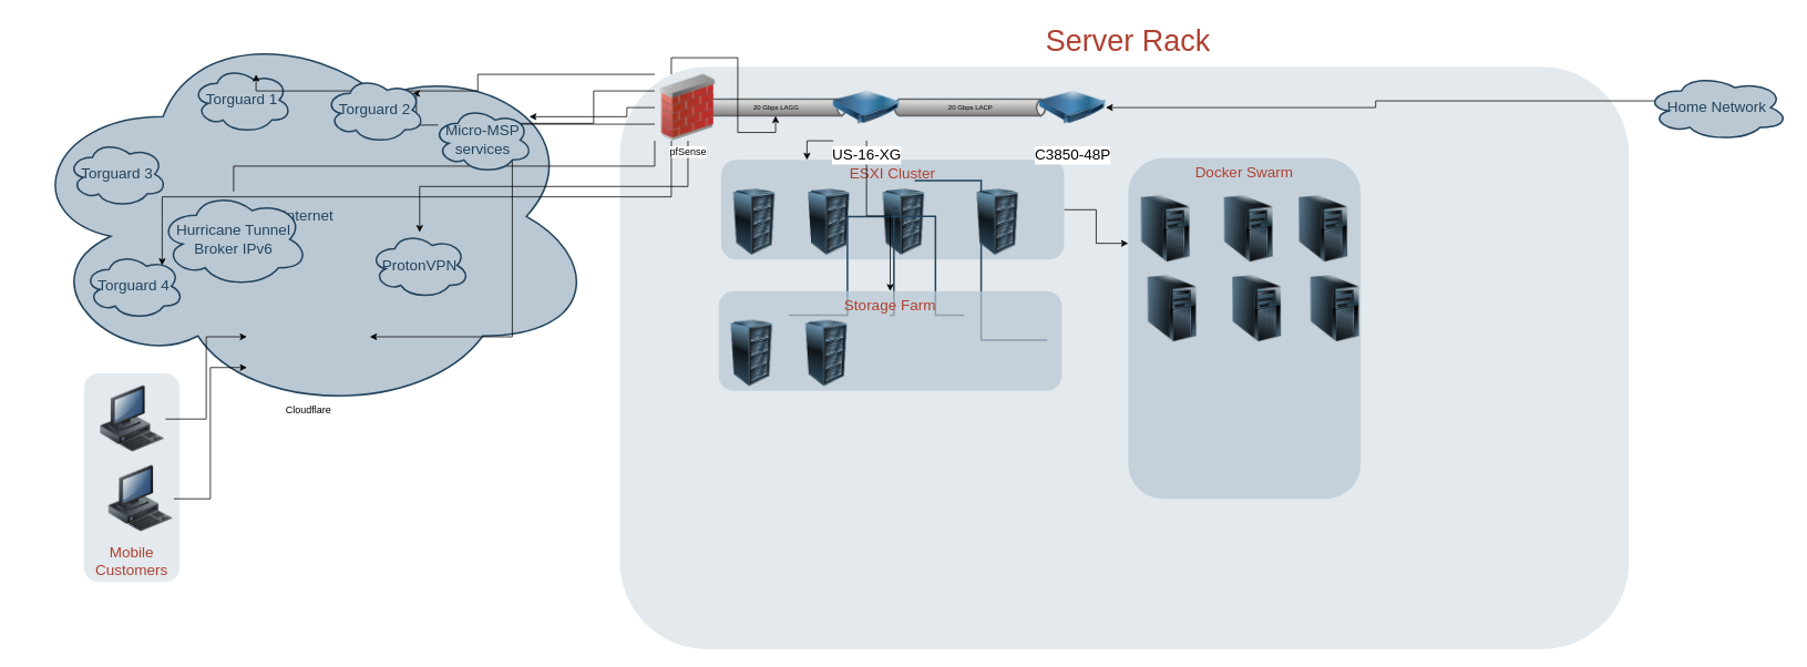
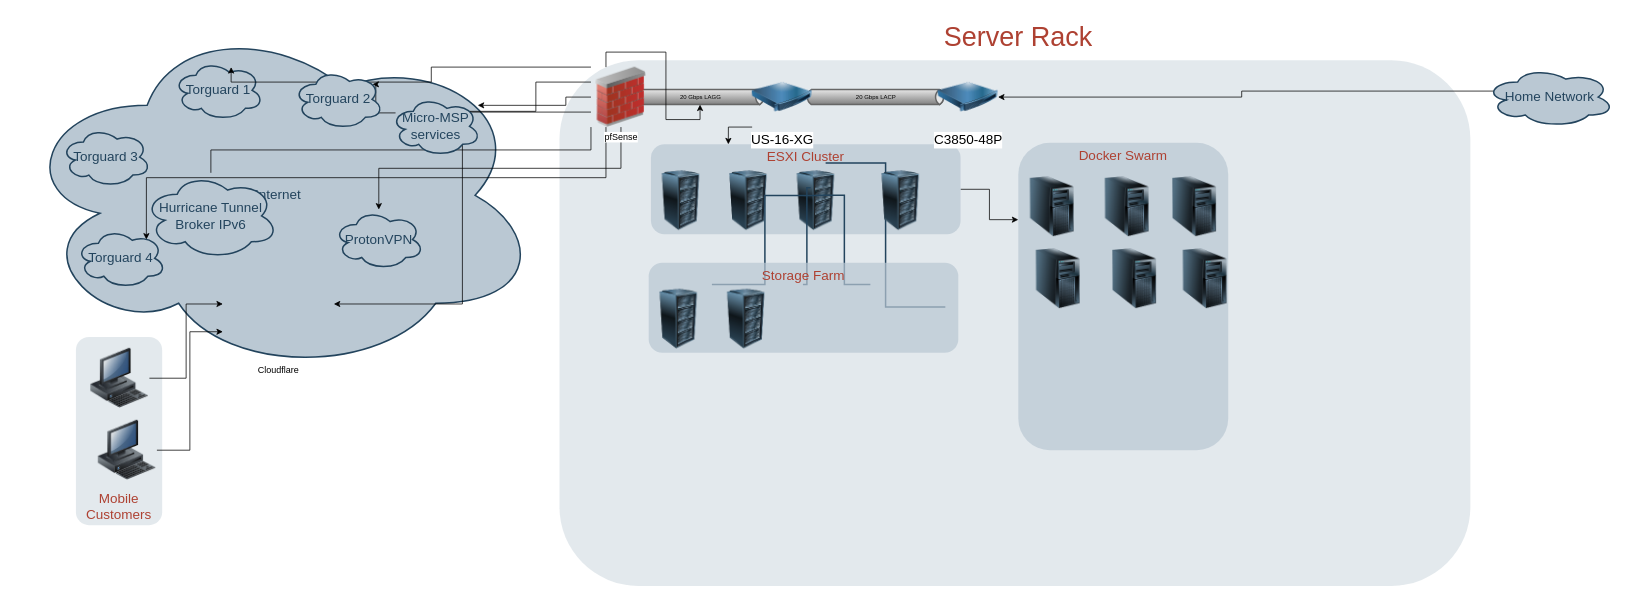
  <mxCell id="0" />
  <mxCell id="1" parent="0" />
  <mxCell id="2" value="" style="rounded=1;whiteSpace=wrap;html=1;shadow=0;strokeColor=none;fillColor=#BAC8D3;gradientColor=none;fontSize=18;fontColor=#F08705;opacity=40;fontStyle=0;strokeWidth=3;" parent="1" vertex="1"><mxGeometry x="745" y="80" width="1215" height="701" as="geometry" /></mxCell>
  <mxCell id="3" style="edgeStyle=orthogonalEdgeStyle;rounded=0;orthogonalLoop=1;jettySize=auto;html=1;exitX=1;exitY=0.5;exitDx=0;exitDy=0;entryX=0;entryY=0.25;entryDx=0;entryDy=0;" edge="1" parent="1" source="4" target="5"><mxGeometry relative="1" as="geometry" /></mxCell>
  <mxCell id="4" value="ESXI Cluster" style="rounded=1;whiteSpace=wrap;html=1;shadow=0;strokeColor=none;fillColor=#BAC8D3;gradientColor=none;fontSize=18;fontColor=#AE4132;verticalAlign=top;fontStyle=0;opacity=70;strokeWidth=3;" parent="1" vertex="1"><mxGeometry x="867" y="192" width="413" height="120" as="geometry" /></mxCell>
  <mxCell id="5" value="Docker Swarm" style="rounded=1;whiteSpace=wrap;html=1;shadow=0;strokeColor=none;fillColor=#BAC8D3;gradientColor=none;fontSize=18;fontColor=#AE4132;verticalAlign=top;fontStyle=0;opacity=70;strokeWidth=3;" parent="1" vertex="1"><mxGeometry x="1357" y="190" width="280" height="410" as="geometry" /></mxCell>
  <mxCell id="6" style="edgeStyle=orthogonalEdgeStyle;rounded=0;orthogonalLoop=1;jettySize=auto;html=1;exitX=0.07;exitY=0.4;exitDx=0;exitDy=0;exitPerimeter=0;entryX=1;entryY=0.5;entryDx=0;entryDy=0;" parent="1" source="7" target="50" edge="1"><mxGeometry relative="1" as="geometry" /></mxCell>
  <mxCell id="7" value="Home Network" style="ellipse;shape=cloud;whiteSpace=wrap;html=1;shadow=0;strokeColor=#23445D;fillColor=#BAC8D3;gradientColor=none;fontSize=18;fontColor=#23445D;gradientDirection=north;fontStyle=0;strokeWidth=2;" parent="1" vertex="1"><mxGeometry x="1980" y="89" width="172" height="80" as="geometry" /></mxCell>
  <mxCell id="8" value="&lt;font color=&quot;#000000&quot;&gt;20 Gbps LAGG&lt;/font&gt;" style="strokeWidth=2;strokeColor=#666666;dashed=0;align=center;html=1;fontSize=8;shape=mxgraph.eip.messageChannel;shadow=0;fillColor=#FFFFFF;gradientColor=none;fontColor=#F08705;fontStyle=0" parent="1" vertex="1"><mxGeometry x="845" y="119" width="175" height="20" as="geometry" /></mxCell>
  <mxCell id="9" value="" style="image;html=1;image=img/lib/clip_art/computers/Server_Rack_128x128.png;shadow=0;strokeColor=#000000;fillColor=#FFFFFF;gradientColor=none;fontSize=18;fontColor=#F08705;fontStyle=0" parent="1" vertex="1"><mxGeometry x="867" y="227" width="80" height="80" as="geometry" /></mxCell>
  <mxCell id="10" value="" style="image;html=1;image=img/lib/clip_art/computers/Server_Rack_128x128.png;shadow=0;strokeColor=#000000;fillColor=#FFFFFF;gradientColor=none;fontSize=18;fontColor=#F08705;fontStyle=0" parent="1" vertex="1"><mxGeometry x="957" y="227" width="80" height="80" as="geometry" /></mxCell>
  <mxCell id="11" value="" style="image;html=1;image=img/lib/clip_art/computers/Server_Rack_128x128.png;shadow=0;strokeColor=#000000;fillColor=#FFFFFF;gradientColor=none;fontSize=18;fontColor=#F08705;fontStyle=0" parent="1" vertex="1"><mxGeometry x="1047" y="227" width="80" height="80" as="geometry" /></mxCell>
  <mxCell id="12" value="" style="image;html=1;image=img/lib/clip_art/computers/Server_Tower_128x128.png;shadow=0;strokeColor=#000000;fillColor=#FFFFFF;gradientColor=none;fontSize=18;fontColor=#F08705;fontStyle=0" parent="1" vertex="1"><mxGeometry x="1362" y="235" width="80" height="80" as="geometry" /></mxCell>
  <mxCell id="13" value="" style="image;html=1;image=img/lib/clip_art/computers/Server_Tower_128x128.png;shadow=0;strokeColor=#000000;fillColor=#FFFFFF;gradientColor=none;fontSize=18;fontColor=#F08705;fontStyle=0" parent="1" vertex="1"><mxGeometry x="1462" y="235" width="80" height="80" as="geometry" /></mxCell>
  <mxCell id="14" value="" style="image;html=1;image=img/lib/clip_art/computers/Server_Tower_128x128.png;shadow=0;strokeColor=#000000;fillColor=#FFFFFF;gradientColor=none;fontSize=18;fontColor=#F08705;fontStyle=0" parent="1" vertex="1"><mxGeometry x="1552" y="235" width="80" height="80" as="geometry" /></mxCell>
  <mxCell id="15" value="&lt;font color=&quot;#000000&quot;&gt;20 Gbps LACP&lt;/font&gt;" style="strokeWidth=2;strokeColor=#666666;dashed=0;align=center;html=1;fontSize=8;shape=mxgraph.eip.messageChannel;shadow=0;fillColor=#FFFFFF;gradientColor=none;fontColor=#F08705;fontStyle=0" parent="1" vertex="1"><mxGeometry x="1073" y="119" width="187" height="20" as="geometry" /></mxCell>
  <mxCell id="16" value="Internet" style="ellipse;shape=cloud;whiteSpace=wrap;html=1;shadow=0;strokeColor=#23445D;fillColor=#BAC8D3;gradientColor=none;fontSize=18;fontColor=#23445D;fontStyle=0;gradientDirection=north;strokeWidth=2;" parent="1" vertex="1"><mxGeometry x="20" y="20" width="700" height="480" as="geometry" /></mxCell>
  <mxCell id="17" value="Torguard 1" style="ellipse;shape=cloud;whiteSpace=wrap;html=1;shadow=0;strokeColor=#23445D;fillColor=#BAC8D3;gradientColor=none;fontSize=18;fontColor=#23445D;fontStyle=0;gradientDirection=north;strokeWidth=2;" parent="1" vertex="1"><mxGeometry x="230" y="80" width="120" height="80" as="geometry" /></mxCell>
  <mxCell id="18" value="" style="edgeStyle=elbowEdgeStyle;strokeWidth=2;rounded=0;endArrow=none;startArrow=none;startSize=10;endSize=10;dashed=0;html=1;strokeColor=#23445D;fontSize=18;fontColor=#F08705;startFill=0;endFill=0;fontStyle=0" parent="1" edge="1"><mxGeometry relative="1" as="geometry"><mxPoint x="1069.714" y="379" as="sourcePoint" /><mxPoint x="1080" y="250" as="targetPoint" /></mxGeometry></mxCell>
  <mxCell id="19" value="" style="edgeStyle=elbowEdgeStyle;strokeWidth=2;rounded=0;endArrow=none;startArrow=none;startSize=10;endSize=10;dashed=0;html=1;strokeColor=#23445D;fontSize=18;fontColor=#F08705;startFill=0;endFill=0;fontStyle=0" parent="1" edge="1"><mxGeometry relative="1" as="geometry"><mxPoint x="1159.714" y="379" as="sourcePoint" /><mxPoint x="1090" y="260" as="targetPoint" /></mxGeometry></mxCell>
  <mxCell id="20" value="" style="edgeStyle=elbowEdgeStyle;strokeWidth=2;rounded=0;endArrow=none;startArrow=none;startSize=10;endSize=10;dashed=0;html=1;strokeColor=#23445D;fontSize=18;fontColor=#F08705;startFill=0;endFill=0;fontStyle=0" parent="1" edge="1"><mxGeometry relative="1" as="geometry"><mxPoint x="1100" y="217" as="sourcePoint" /><mxPoint x="1259.714" y="409" as="targetPoint" /></mxGeometry></mxCell>
  <mxCell id="21" value="" style="edgeStyle=elbowEdgeStyle;strokeWidth=2;rounded=0;endArrow=none;startArrow=none;startSize=10;endSize=10;dashed=0;html=1;strokeColor=#23445D;fontSize=18;fontColor=#F08705;startFill=0;endFill=0;fontStyle=0" parent="1" edge="1"><mxGeometry relative="1" as="geometry"><mxPoint x="948.286" y="379" as="sourcePoint" /><mxPoint x="1090.58" y="260.304" as="targetPoint" /></mxGeometry></mxCell>
  <mxCell id="22" style="edgeStyle=orthogonalEdgeStyle;rounded=0;orthogonalLoop=1;jettySize=auto;html=1;exitX=0;exitY=1;exitDx=0;exitDy=0;entryX=0.25;entryY=0;entryDx=0;entryDy=0;" parent="1" source="24" target="4" edge="1"><mxGeometry relative="1" as="geometry" /></mxCell>
- <mxCell id="23" style="edgeStyle=orthogonalEdgeStyle;rounded=0;orthogonalLoop=1;jettySize=auto;html=1;exitX=0.5;exitY=1;exitDx=0;exitDy=0;entryX=0.5;entryY=0;entryDx=0;entryDy=0;" parent="1" source="24" target="52" edge="1"><mxGeometry relative="1" as="geometry" /></mxCell>
  <mxCell id="24" value="&lt;font color=&quot;#000000&quot;&gt;US-16-XG&lt;/font&gt;" style="image;html=1;image=img/lib/clip_art/networking/Concentrator_128x128.png;shadow=0;strokeColor=#000000;fillColor=#F2F2F2;gradientColor=none;fontSize=18;fontColor=#F08705;fontStyle=0" parent="1" vertex="1"><mxGeometry x="1002" y="89" width="80" height="80" as="geometry" /></mxCell>
  <mxCell id="25" value="Server Rack" style="text;html=1;strokeColor=none;fillColor=none;align=center;verticalAlign=middle;whiteSpace=wrap;overflow=hidden;shadow=0;fontSize=36;fontColor=#AE4132;fontStyle=0" parent="1" vertex="1"><mxGeometry x="667" y="25" width="1380" height="45" as="geometry" /></mxCell>
  <mxCell id="26" style="edgeStyle=orthogonalEdgeStyle;rounded=0;jumpStyle=none;html=1;exitX=0;exitY=0.5;entryX=0;entryY=0.5;shadow=0;labelBackgroundColor=none;startArrow=none;startFill=0;endArrow=classic;endFill=1;endSize=6;jettySize=auto;orthogonalLoop=1;strokeColor=#23445D;strokeWidth=2;fillColor=#F08705;fontFamily=Helvetica;fontSize=14;fontColor=#F08705;align=left;fontStyle=0" parent="1" source="25" target="25" edge="1"><mxGeometry relative="1" as="geometry" /></mxCell>
  <mxCell id="27" style="edgeStyle=orthogonalEdgeStyle;rounded=0;jumpStyle=none;html=1;exitX=0.75;exitY=0;entryX=0.75;entryY=0;shadow=0;labelBackgroundColor=none;startArrow=none;startFill=0;endArrow=classic;endFill=1;endSize=6;jettySize=auto;orthogonalLoop=1;strokeColor=#23445D;strokeWidth=2;fillColor=#F08705;fontFamily=Helvetica;fontSize=14;fontColor=#FFFFFF;align=left;fontStyle=0" parent="1" edge="1"><mxGeometry relative="1" as="geometry"><mxPoint x="1510" y="107" as="sourcePoint" /><mxPoint x="1510" y="107" as="targetPoint" /></mxGeometry></mxCell>
  <mxCell id="28" style="edgeStyle=orthogonalEdgeStyle;rounded=0;orthogonalLoop=1;jettySize=auto;html=1;exitX=0;exitY=0.5;exitDx=0;exitDy=0;entryX=0.88;entryY=0.25;entryDx=0;entryDy=0;entryPerimeter=0;" parent="1" source="35" target="16" edge="1"><mxGeometry relative="1" as="geometry" /></mxCell>
  <mxCell id="29" style="edgeStyle=orthogonalEdgeStyle;rounded=0;orthogonalLoop=1;jettySize=auto;html=1;exitX=0.25;exitY=0;exitDx=0;exitDy=0;" parent="1" source="35" target="8" edge="1"><mxGeometry relative="1" as="geometry" /></mxCell>
  <mxCell id="30" style="edgeStyle=orthogonalEdgeStyle;rounded=0;orthogonalLoop=1;jettySize=auto;html=1;exitX=0;exitY=0;exitDx=0;exitDy=0;entryX=0.642;entryY=0.113;entryDx=0;entryDy=0;entryPerimeter=0;" parent="1" source="35" target="17" edge="1"><mxGeometry relative="1" as="geometry"><Array as="points"><mxPoint x="574" y="89" /><mxPoint x="574" y="109" /></Array></mxGeometry></mxCell>
  <mxCell id="31" style="edgeStyle=orthogonalEdgeStyle;rounded=0;orthogonalLoop=1;jettySize=auto;html=1;exitX=0;exitY=0.25;exitDx=0;exitDy=0;entryX=0.88;entryY=0.25;entryDx=0;entryDy=0;entryPerimeter=0;startArrow=none;" parent="1" source="43" target="36" edge="1"><mxGeometry relative="1" as="geometry" /></mxCell>
  <mxCell id="32" style="edgeStyle=orthogonalEdgeStyle;rounded=0;orthogonalLoop=1;jettySize=auto;html=1;exitX=0;exitY=0.75;exitDx=0;exitDy=0;entryX=1;entryY=0.5;entryDx=0;entryDy=0;" parent="1" source="35" target="40" edge="1"><mxGeometry relative="1" as="geometry" /></mxCell>
  <mxCell id="33" style="edgeStyle=orthogonalEdgeStyle;rounded=0;orthogonalLoop=1;jettySize=auto;html=1;exitX=0.25;exitY=1;exitDx=0;exitDy=0;entryX=0.783;entryY=0.188;entryDx=0;entryDy=0;entryPerimeter=0;" parent="1" source="35" target="38" edge="1"><mxGeometry relative="1" as="geometry" /></mxCell>
  <mxCell id="34" style="edgeStyle=orthogonalEdgeStyle;rounded=0;orthogonalLoop=1;jettySize=auto;html=1;exitX=0.5;exitY=1;exitDx=0;exitDy=0;" parent="1" source="35" target="39" edge="1"><mxGeometry relative="1" as="geometry" /></mxCell>
  <mxCell id="35" value="pfSense" style="image;html=1;image=img/lib/clip_art/networking/Firewall_02_128x128.png" parent="1" vertex="1"><mxGeometry x="787" y="89" width="80" height="80" as="geometry" /></mxCell>
  <mxCell id="36" value="Torguard 2" style="ellipse;shape=cloud;whiteSpace=wrap;html=1;shadow=0;strokeColor=#23445D;fillColor=#BAC8D3;gradientColor=none;fontSize=18;fontColor=#23445D;fontStyle=0;gradientDirection=north;strokeWidth=2;" parent="1" vertex="1"><mxGeometry x="390" y="92" width="120" height="80" as="geometry" /></mxCell>
  <mxCell id="37" value="Torguard 3" style="ellipse;shape=cloud;whiteSpace=wrap;html=1;shadow=0;strokeColor=#23445D;fillColor=#BAC8D3;gradientColor=none;fontSize=18;fontColor=#23445D;fontStyle=0;gradientDirection=north;strokeWidth=2;" parent="1" vertex="1"><mxGeometry x="80" y="169" width="120" height="80" as="geometry" /></mxCell>
  <mxCell id="38" value="Torguard 4" style="ellipse;shape=cloud;whiteSpace=wrap;html=1;shadow=0;strokeColor=#23445D;fillColor=#BAC8D3;gradientColor=none;fontSize=18;fontColor=#23445D;fontStyle=0;gradientDirection=north;strokeWidth=2;" parent="1" vertex="1"><mxGeometry x="100" y="304" width="120" height="80" as="geometry" /></mxCell>
  <mxCell id="39" value="ProtonVPN" style="ellipse;shape=cloud;whiteSpace=wrap;html=1;shadow=0;strokeColor=#23445D;fillColor=#BAC8D3;gradientColor=none;fontSize=18;fontColor=#23445D;fontStyle=0;gradientDirection=north;strokeWidth=2;" parent="1" vertex="1"><mxGeometry x="444" y="279" width="120" height="80" as="geometry" /></mxCell>
  <mxCell id="40" value="Cloudflare" style="shape=image;html=1;verticalAlign=top;verticalLabelPosition=bottom;labelBackgroundColor=#ffffff;imageAspect=0;aspect=fixed;image=https://cdn4.iconfinder.com/data/icons/logos-brands-5/24/cloudflare-128.png" parent="1" vertex="1"><mxGeometry x="296" y="331" width="148" height="148" as="geometry" /></mxCell>
  <mxCell id="41" value="Hurricane Tunnel Broker IPv6" style="ellipse;shape=cloud;whiteSpace=wrap;html=1;shadow=0;strokeColor=#23445D;fillColor=#BAC8D3;gradientColor=none;fontSize=18;fontColor=#23445D;fontStyle=0;gradientDirection=north;strokeWidth=2;" parent="1" vertex="1"><mxGeometry x="190" y="230" width="180" height="115" as="geometry" /></mxCell>
  <mxCell id="42" value="" style="edgeStyle=orthogonalEdgeStyle;rounded=0;orthogonalLoop=1;jettySize=auto;html=1;exitX=0;exitY=1;exitDx=0;exitDy=0;endArrow=none;" parent="1" source="35" target="41" edge="1"><mxGeometry relative="1" as="geometry"><mxPoint x="787" y="169" as="sourcePoint" /><mxPoint x="380" y="350" as="targetPoint" /></mxGeometry></mxCell>
  <mxCell id="43" value="Micro-MSP services" style="ellipse;shape=cloud;whiteSpace=wrap;html=1;shadow=0;strokeColor=#23445D;fillColor=#BAC8D3;gradientColor=none;fontSize=18;fontColor=#23445D;fontStyle=0;gradientDirection=north;strokeWidth=2;" parent="1" vertex="1"><mxGeometry x="520" y="128" width="120" height="80" as="geometry" /></mxCell>
  <mxCell id="44" value="" style="edgeStyle=orthogonalEdgeStyle;rounded=0;orthogonalLoop=1;jettySize=auto;html=1;exitX=0;exitY=0.25;exitDx=0;exitDy=0;entryX=0.88;entryY=0.25;entryDx=0;entryDy=0;entryPerimeter=0;endArrow=none;" parent="1" source="35" target="43" edge="1"><mxGeometry relative="1" as="geometry"><mxPoint x="787" y="109" as="sourcePoint" /><mxPoint x="495.6" y="132" as="targetPoint" /></mxGeometry></mxCell>
  <mxCell id="45" value="Mobile Customers" style="rounded=1;whiteSpace=wrap;html=1;shadow=0;strokeColor=none;fillColor=#BAC8D3;gradientColor=none;fontSize=18;fontColor=#AE4132;verticalAlign=bottom;fontStyle=0;opacity=40;strokeWidth=3;" parent="1" vertex="1"><mxGeometry x="100" y="449" width="115" height="251" as="geometry" /></mxCell>
  <mxCell id="46" style="edgeStyle=orthogonalEdgeStyle;rounded=0;orthogonalLoop=1;jettySize=auto;html=1;exitX=1;exitY=0.5;exitDx=0;exitDy=0;" parent="1" source="47" target="40" edge="1"><mxGeometry relative="1" as="geometry" /></mxCell>
  <mxCell id="47" value="" style="image;html=1;image=img/lib/clip_art/computers/Workstation_128x128.png;shadow=0;strokeColor=#000000;fillColor=#FFFFFF;gradientColor=none;fontSize=18;fontColor=#F08705;fontStyle=0" parent="1" vertex="1"><mxGeometry x="118" y="464" width="80" height="80" as="geometry" /></mxCell>
  <mxCell id="48" style="edgeStyle=orthogonalEdgeStyle;rounded=0;orthogonalLoop=1;jettySize=auto;html=1;exitX=1;exitY=0.5;exitDx=0;exitDy=0;entryX=0;entryY=0.75;entryDx=0;entryDy=0;" parent="1" source="49" target="40" edge="1"><mxGeometry relative="1" as="geometry" /></mxCell>
  <mxCell id="49" value="" style="image;html=1;image=img/lib/clip_art/computers/Workstation_128x128.png;shadow=0;strokeColor=#000000;fillColor=#FFFFFF;gradientColor=none;fontSize=18;fontColor=#F08705;fontStyle=0" parent="1" vertex="1"><mxGeometry x="128" y="560" width="80" height="80" as="geometry" /></mxCell>
  <mxCell id="50" value="&lt;font color=&quot;#000000&quot;&gt;C3850-48P&lt;/font&gt;" style="image;html=1;image=img/lib/clip_art/networking/Concentrator_128x128.png;shadow=0;strokeColor=#000000;fillColor=#F2F2F2;gradientColor=none;fontSize=18;fontColor=#F08705;fontStyle=0" parent="1" vertex="1"><mxGeometry x="1250" y="89" width="80" height="80" as="geometry" /></mxCell>
  <mxCell id="51" value="" style="image;html=1;image=img/lib/clip_art/computers/Server_Rack_128x128.png;shadow=0;strokeColor=#000000;fillColor=#FFFFFF;gradientColor=none;fontSize=18;fontColor=#F08705;fontStyle=0" parent="1" vertex="1"><mxGeometry x="1160" y="227" width="80" height="80" as="geometry" /></mxCell>
  <mxCell id="52" value="Storage Farm" style="rounded=1;whiteSpace=wrap;html=1;shadow=0;strokeColor=none;fillColor=#BAC8D3;gradientColor=none;fontSize=18;fontColor=#AE4132;verticalAlign=top;fontStyle=0;opacity=70;strokeWidth=3;" parent="1" vertex="1"><mxGeometry x="864" y="350" width="413" height="120" as="geometry" /></mxCell>
  <mxCell id="53" value="" style="image;html=1;image=img/lib/clip_art/computers/Server_Rack_128x128.png;shadow=0;strokeColor=#000000;fillColor=#FFFFFF;gradientColor=none;fontSize=18;fontColor=#F08705;fontStyle=0" parent="1" vertex="1"><mxGeometry x="864" y="385" width="80" height="80" as="geometry" /></mxCell>
  <mxCell id="54" value="" style="image;html=1;image=img/lib/clip_art/computers/Server_Rack_128x128.png;shadow=0;strokeColor=#000000;fillColor=#FFFFFF;gradientColor=none;fontSize=18;fontColor=#F08705;fontStyle=0" parent="1" vertex="1"><mxGeometry x="954" y="385" width="80" height="80" as="geometry" /></mxCell>
  <mxCell id="55" value="" style="image;html=1;image=img/lib/clip_art/computers/Server_Tower_128x128.png;shadow=0;strokeColor=#000000;fillColor=#FFFFFF;gradientColor=none;fontSize=18;fontColor=#F08705;fontStyle=0" parent="1" vertex="1"><mxGeometry x="1370" y="331" width="80" height="80" as="geometry" /></mxCell>
  <mxCell id="56" value="" style="image;html=1;image=img/lib/clip_art/computers/Server_Tower_128x128.png;shadow=0;strokeColor=#000000;fillColor=#FFFFFF;gradientColor=none;fontSize=18;fontColor=#F08705;fontStyle=0" parent="1" vertex="1"><mxGeometry x="1472" y="331" width="80" height="80" as="geometry" /></mxCell>
  <mxCell id="57" value="" style="image;html=1;image=img/lib/clip_art/computers/Server_Tower_128x128.png;shadow=0;strokeColor=#000000;fillColor=#FFFFFF;gradientColor=none;fontSize=18;fontColor=#F08705;fontStyle=0" parent="1" vertex="1"><mxGeometry x="1566" y="331" width="80" height="80" as="geometry" /></mxCell>
  <mxCell id="58" value="" style="shape=image;html=1;verticalAlign=top;verticalLabelPosition=bottom;labelBackgroundColor=#ffffff;imageAspect=0;aspect=fixed;image=https://cdn4.iconfinder.com/data/icons/logos-and-brands/512/272_Raspberry_Pi_logo-128.png" parent="1" vertex="1"><mxGeometry x="1372" y="422" width="78" height="78" as="geometry" /></mxCell>
  <mxCell id="59" value="" style="shape=image;html=1;verticalAlign=top;verticalLabelPosition=bottom;labelBackgroundColor=#ffffff;imageAspect=0;aspect=fixed;image=https://cdn4.iconfinder.com/data/icons/logos-and-brands/512/272_Raspberry_Pi_logo-128.png" parent="1" vertex="1"><mxGeometry x="1474" y="422" width="78" height="78" as="geometry" /></mxCell>
  <mxCell id="60" value="" style="shape=image;html=1;verticalAlign=top;verticalLabelPosition=bottom;labelBackgroundColor=#ffffff;imageAspect=0;aspect=fixed;image=https://cdn4.iconfinder.com/data/icons/logos-and-brands/512/272_Raspberry_Pi_logo-128.png" parent="1" vertex="1"><mxGeometry x="1559" y="422" width="78" height="78" as="geometry" /></mxCell>
  <mxCell id="61" value="" style="shape=image;html=1;verticalAlign=top;verticalLabelPosition=bottom;labelBackgroundColor=#ffffff;imageAspect=0;aspect=fixed;image=https://cdn4.iconfinder.com/data/icons/logos-and-brands/512/272_Raspberry_Pi_logo-128.png" parent="1" vertex="1"><mxGeometry x="1372" y="509" width="78" height="78" as="geometry" /></mxCell>
